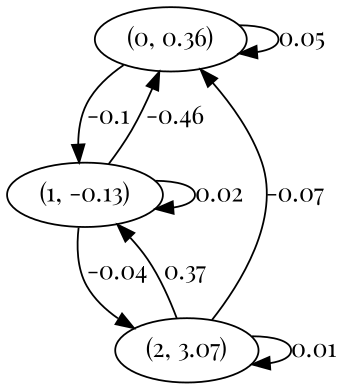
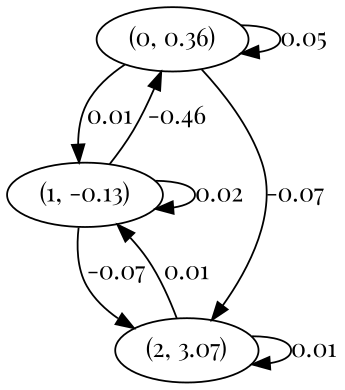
  digraph {
    fontname="Playfair Display"
    node [fontname="Playfair Display"]
    edge [fontname="Playfair Display"]
    n1 [label="(0, 0.36)"]
    n2 [label="(1, -0.13)"]
    n3 [label="(2, 3.07)"]
    n1 -> n1 [label=0.05]
-   n1 -> n2 [label=-0.1]
-   n3 -> n1 [label=-0.07]
+   n1 -> n2 [label=0.01]
+   n1 -> n3 [label=-0.07]
    n2 -> n1 [label=-0.46]
    n2 -> n2 [label=0.02]
-   n2 -> n3 [label=-0.04]
-   n3 -> n2 [label=0.37]
+   n2 -> n3 [label=-0.07]
+   n3 -> n2 [label=0.01]
    n3 -> n3 [label=0.01]
  }
